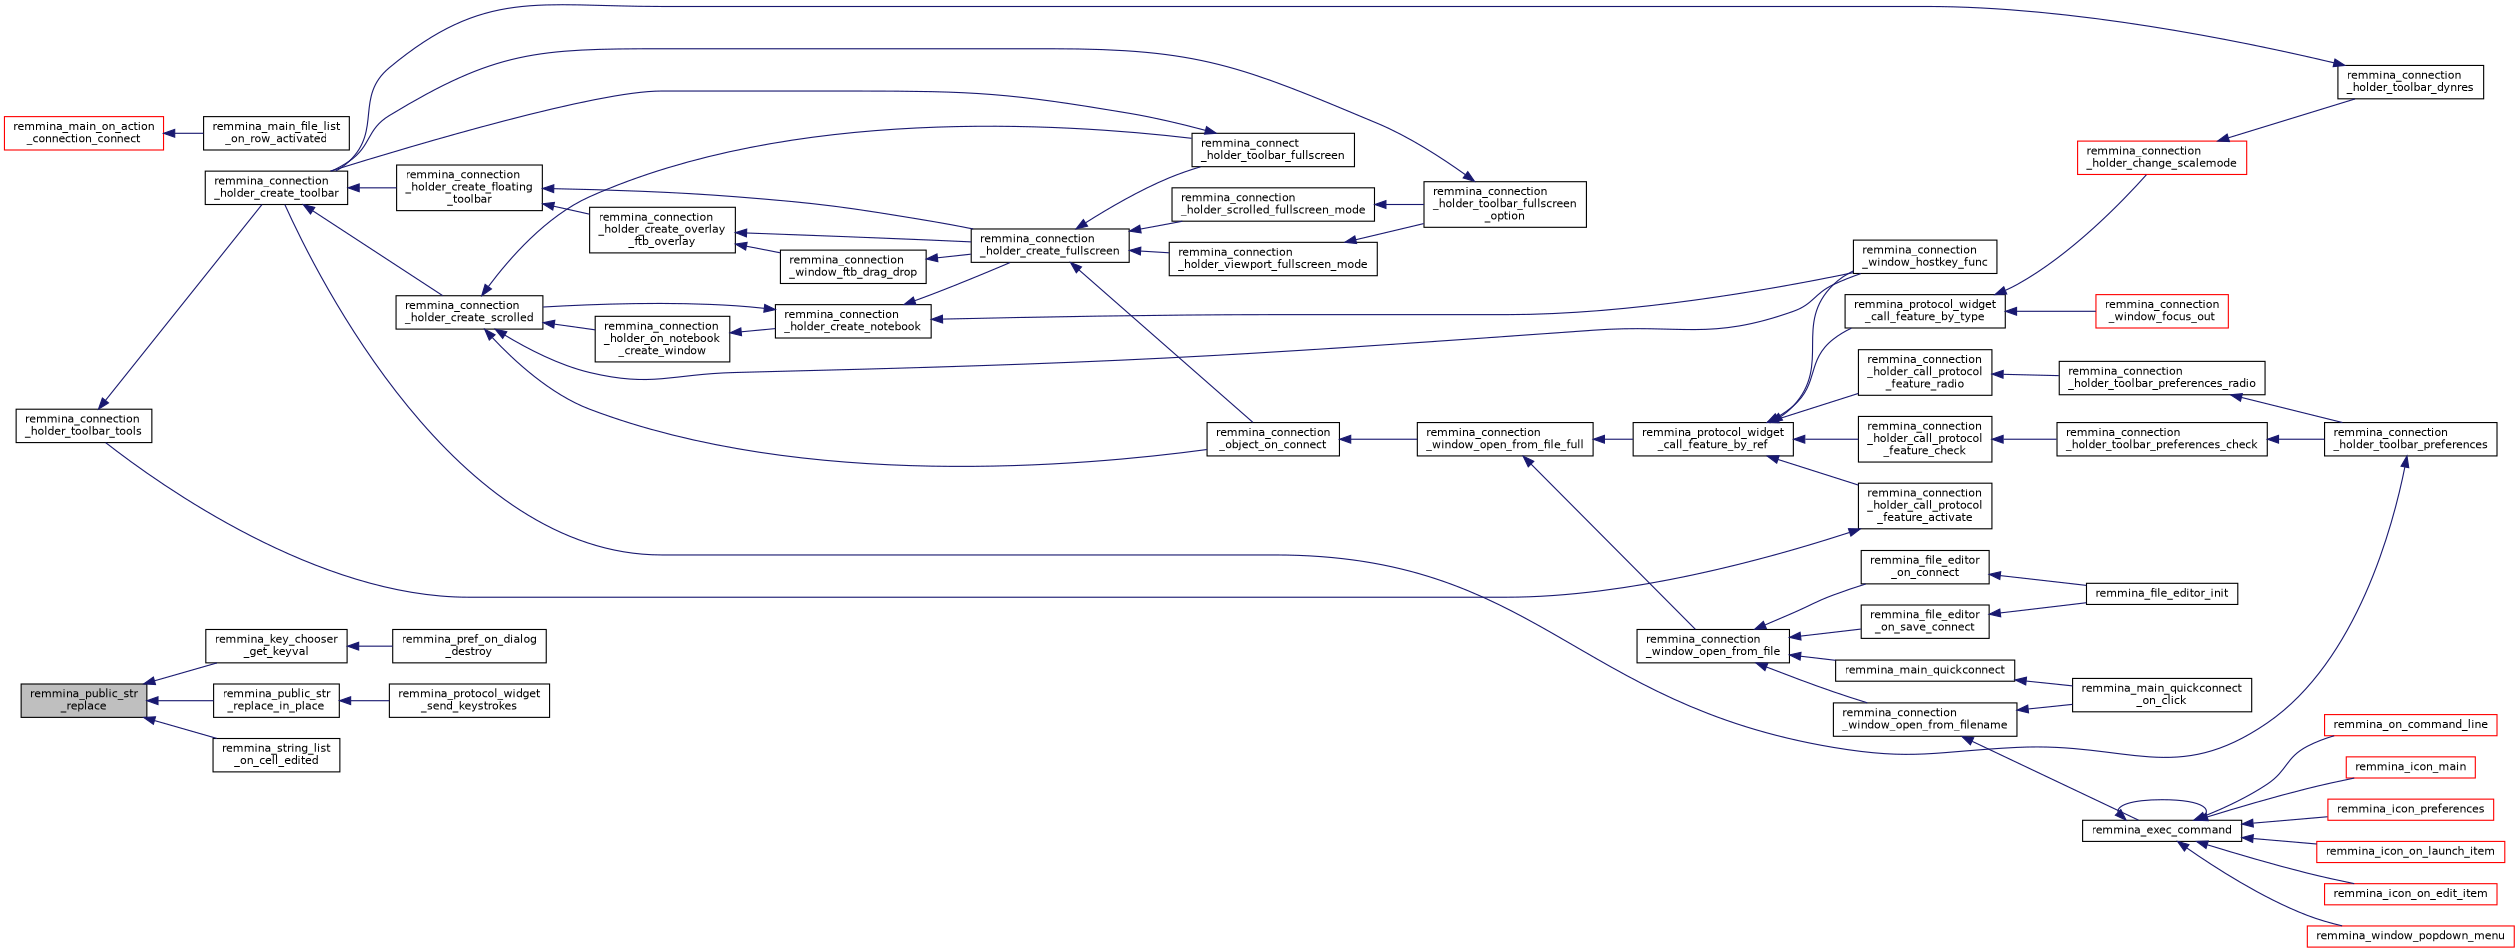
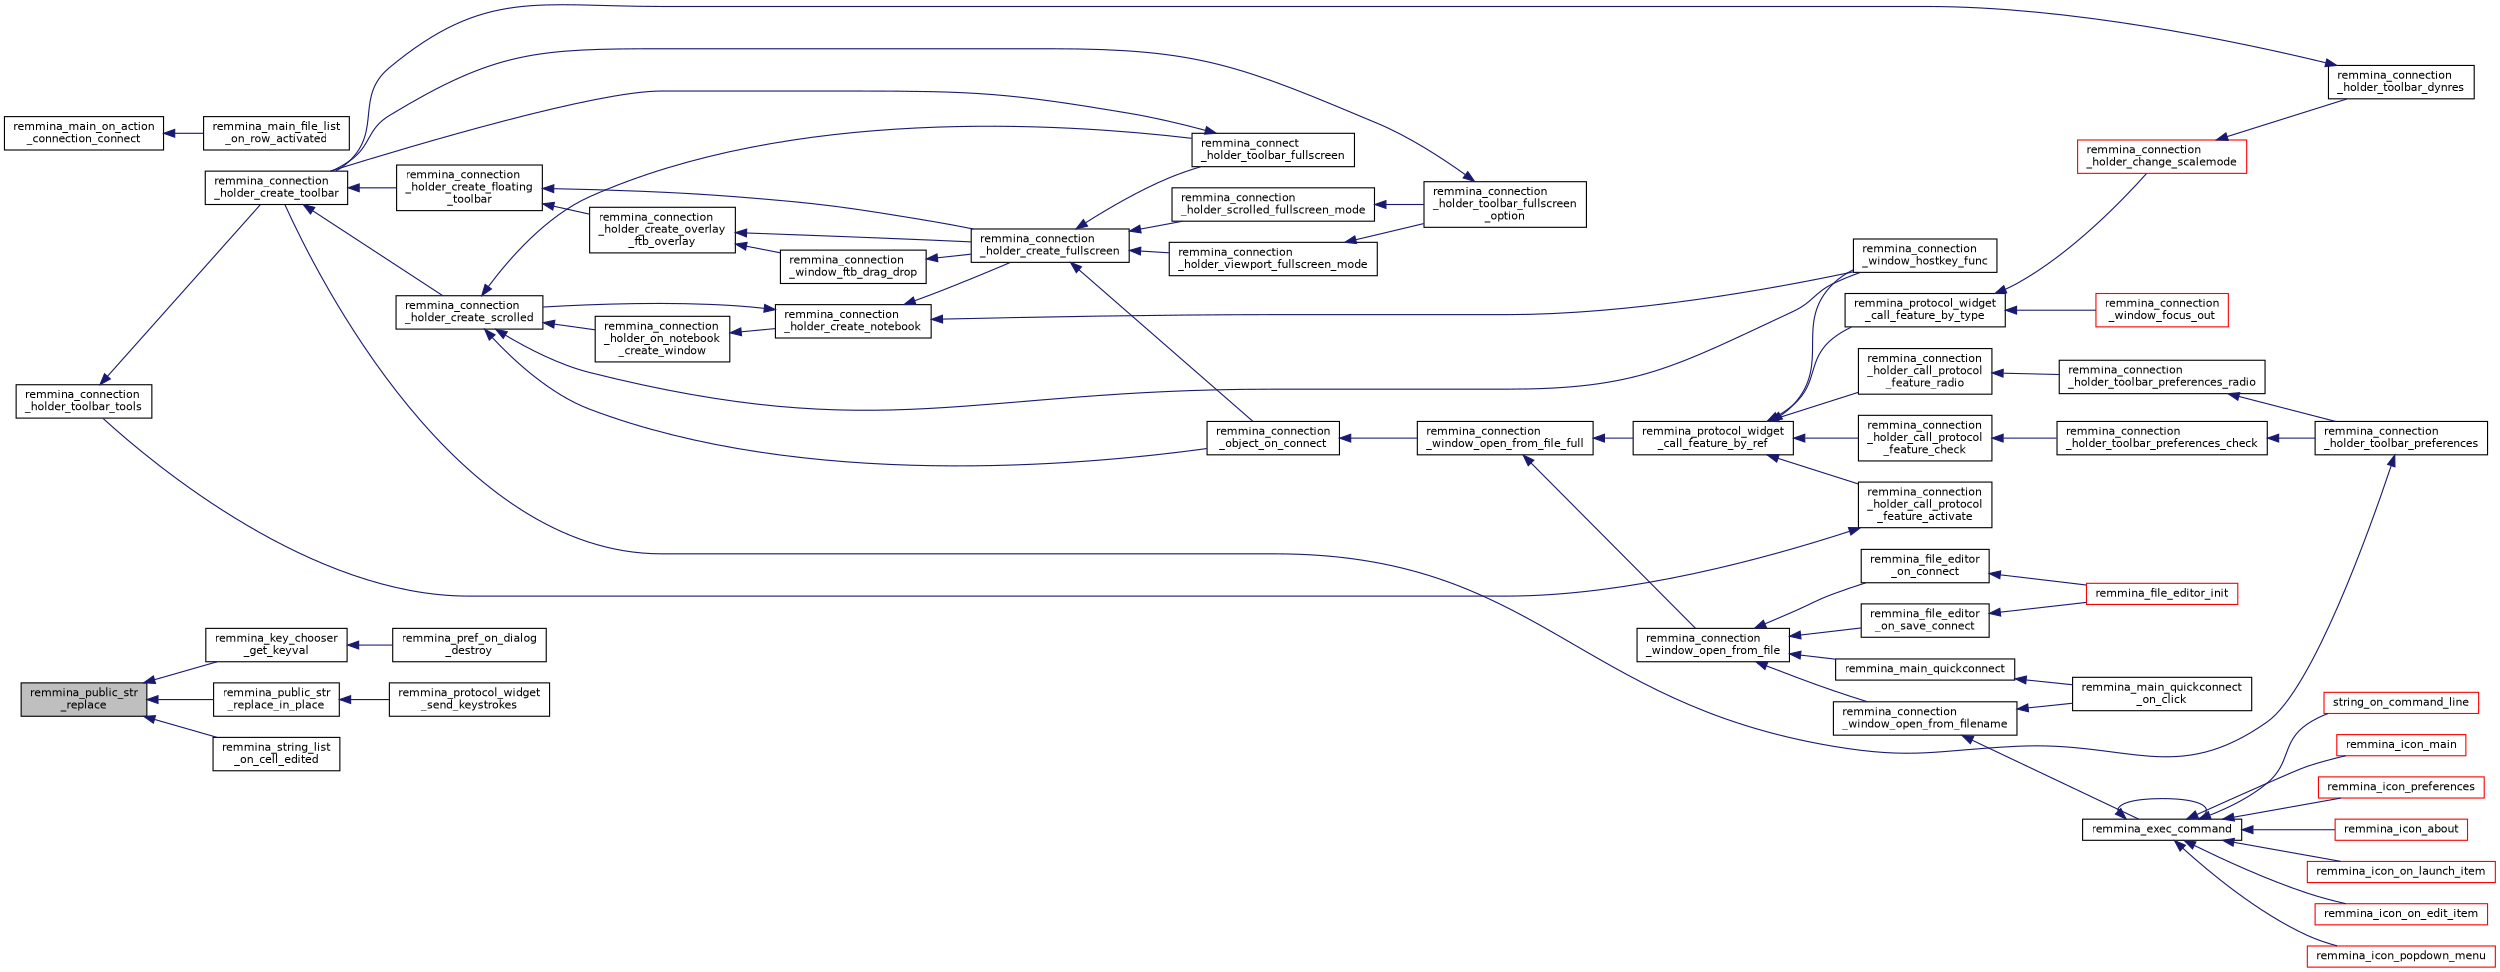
  digraph {
    rankdir=LR
    node [color=black fillcolor=white fontname=Helvetica fontsize=10 shape=record style=filled]
    edge [color=midnightblue dir=back fontname=Helvetica fontsize=10 labelfontname=Helvetica labelfontsize=10 style=solid]
    n1 [fillcolor=grey75 fontcolor=black height=0.2 label="remmina_public_str\l_replace" width=0.4]
    n2 [height=0.2 label="remmina_key_chooser\l_get_keyval" width=0.4]
    n3 [height=0.2 label="remmina_public_str\l_replace_in_place" width=0.4]
    n4 [height=0.2 label="remmina_string_list\l_on_cell_edited" width=0.4]
    n5 [height=0.2 label="remmina_pref_on_dialog\l_destroy" width=0.4]
    n6 [height=0.2 label="remmina_protocol_widget\l_send_keystrokes" width=0.4]
    n7 [height=0.2 label="remmina_connection\l_holder_toolbar_tools" width=0.4]
    n8 [height=0.2 label="remmina_connection\l_holder_create_toolbar" width=0.4]
    n9 [height=0.2 label="remmina_connection\l_holder_create_floating\l_toolbar" width=0.4]
    n10 [height=0.2 label="remmina_connection\l_holder_create_scrolled" width=0.4]
    n11 [height=0.2 label="remmina_connection\l_holder_create_overlay\l_ftb_overlay" width=0.4]
    n12 [height=0.2 label="remmina_connection\l_holder_create_fullscreen" width=0.4]
    n13 [height=0.2 label="remmina_connect\l_holder_toolbar_fullscreen" width=0.4]
    n14 [height=0.2 label="remmina_connection\l_window_hostkey_func" width=0.4]
    n15 [height=0.2 label="remmina_connection\l_object_on_connect" width=0.4]
    n16 [height=0.2 label="remmina_connection\l_holder_on_notebook\l_create_window" width=0.4]
    n17 [height=0.2 label="remmina_connection\l_window_ftb_drag_drop" width=0.4]
    n18 [height=0.2 label="remmina_connection\l_holder_viewport_fullscreen_mode" width=0.4]
    n19 [height=0.2 label="remmina_connection\l_holder_scrolled_fullscreen_mode" width=0.4]
    n20 [height=0.2 label="remmina_connection\l_holder_toolbar_fullscreen\l_option" width=0.4]
    n21 [height=0.2 label="remmina_connection\l_window_open_from_file_full" width=0.4]
    n22 [height=0.2 label="remmina_connection\l_window_open_from_file" width=0.4]
    n23 [height=0.2 label="remmina_protocol_widget\l_call_feature_by_ref" width=0.4]
    n24 [height=0.2 label="remmina_connection\l_window_open_from_filename" width=0.4]
    n25 [height=0.2 label="remmina_file_editor\l_on_connect" width=0.4]
    n26 [height=0.2 label="remmina_file_editor\l_on_save_connect" width=0.4]
    n27 [height=0.2 label=remmina_main_quickconnect width=0.4]
    n28 [height=0.2 label="remmina_connection\l_holder_call_protocol\l_feature_radio" width=0.4]
    n29 [height=0.2 label="remmina_connection\l_holder_call_protocol\l_feature_check" width=0.4]
    n30 [height=0.2 label="remmina_connection\l_holder_call_protocol\l_feature_activate" width=0.4]
    n31 [height=0.2 label="remmina_protocol_widget\l_call_feature_by_type" width=0.4]
    n32 [height=0.2 label=remmina_exec_command width=0.4]
    n33 [height=0.2 label="remmina_main_quickconnect\l_on_click" width=0.4]
-   n34 [height=0.2 label=remmina_file_editor_init width=0.4]
-   n35 [color=red height=0.2 label=remmina_on_command_line width=0.4]
+   n34 [color=red height=0.2 label=remmina_file_editor_init width=0.4]
+   n35 [color=red height=0.2 label=string_on_command_line width=0.4]
    n36 [color=red height=0.2 label=remmina_icon_main width=0.4]
    n37 [color=red height=0.2 label=remmina_icon_preferences width=0.4]
+   n38 [color=red height=0.2 label=remmina_icon_about width=0.4]
    n39 [color=red height=0.2 label=remmina_icon_on_launch_item width=0.4]
    n40 [color=red height=0.2 label=remmina_icon_on_edit_item width=0.4]
-   n41 [color=red height=0.2 label=remmina_window_popdown_menu width=0.4]
-   n42 [color=red height=0.2 label="remmina_main_on_action\l_connection_connect" width=0.4]
+   n41 [color=red height=0.2 label=remmina_icon_popdown_menu width=0.4]
+   n42 [height=0.2 label="remmina_main_on_action\l_connection_connect" width=0.4]
    n43 [height=0.2 label="remmina_main_file_list\l_on_row_activated" width=0.4]
    n44 [height=0.2 label="remmina_connection\l_holder_toolbar_preferences_radio" width=0.4]
    n45 [height=0.2 label="remmina_connection\l_holder_toolbar_preferences_check" width=0.4]
    n46 [color=red height=0.2 label="remmina_connection\l_holder_change_scalemode" width=0.4]
    n47 [color=red height=0.2 label="remmina_connection\l_window_focus_out" width=0.4]
    n48 [height=0.2 label="remmina_connection\l_holder_toolbar_preferences" width=0.4]
    n49 [height=0.2 label="remmina_connection\l_holder_toolbar_dynres" width=0.4]
    n50 [height=0.2 label="remmina_connection\l_holder_create_notebook" width=0.4]
    n1 -> n2
    n1 -> n3
    n1 -> n4
    n2 -> n5
    n3 -> n6
    n7 -> n8
    n8 -> n9
    n8 -> n10
    n9 -> n11
    n9 -> n12
    n10 -> n13
    n10 -> n14
    n10 -> n15
    n10 -> n16
    n11 -> n12
    n11 -> n17
    n12 -> n13
    n12 -> n15
    n12 -> n18
    n12 -> n19
    n13 -> n8
    n15 -> n21
    n16 -> n50
    n17 -> n12
    n18 -> n20
    n19 -> n20
    n20 -> n8
    n21 -> n22
    n21 -> n23
    n22 -> n24
    n22 -> n25
    n22 -> n26
    n22 -> n27
    n23 -> n14
    n23 -> n28
    n23 -> n29
    n23 -> n30
    n23 -> n31
    n24 -> n32
    n24 -> n33
    n25 -> n34
    n26 -> n34
    n27 -> n33
    n28 -> n44
    n29 -> n45
    n30 -> n7
    n31 -> n46
    n31 -> n47
    n32 -> n32
    n32 -> n35
    n32 -> n36
    n32 -> n37
+   n32 -> n38
    n32 -> n39
    n32 -> n40
    n32 -> n41
    n42 -> n43
    n44 -> n48
    n45 -> n48
    n46 -> n49
    n48 -> n8
    n49 -> n8
    n50 -> n10
    n50 -> n12
    n50 -> n14
  }
